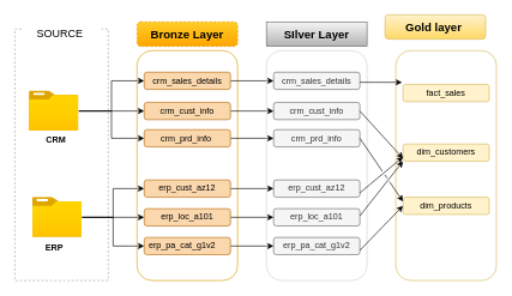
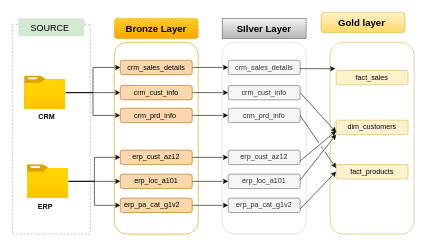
  <mxCell id="0" />
  <mxCell id="1" parent="0" />
  <mxCell id="2" value="" style="rounded=0;whiteSpace=wrap;html=1;fillColor=none;fontColor=#333333;strokeColor=light-dark(#9d9b9b, #959595);dashed=1;" vertex="1" parent="1"><mxGeometry x="20" y="40" width="130" height="350" as="geometry" /></mxCell>
- <mxCell id="3" value="SOURCE&amp;nbsp;" style="rounded=0;whiteSpace=wrap;html=1;dashed=1;strokeColor=none;fontSize=15;" vertex="1" parent="1"><mxGeometry x="30" y="30" width="110" height="30" as="geometry" /></mxCell>
+ <mxCell id="3" value="SOURCE&amp;nbsp;" style="rounded=0;whiteSpace=wrap;html=1;dashed=1;strokeColor=none;fontSize=15;fillColor=#d5e8d4;" vertex="1" parent="1"><mxGeometry x="30" y="30" width="110" height="30" as="geometry" /></mxCell>
  <mxCell id="4" style="edgeStyle=orthogonalEdgeStyle;rounded=0;orthogonalLoop=1;jettySize=auto;html=1;entryX=0;entryY=0.5;entryDx=0;entryDy=0;" edge="1" parent="1" source="7" target="17"><mxGeometry relative="1" as="geometry" /></mxCell>
  <mxCell id="5" style="edgeStyle=orthogonalEdgeStyle;rounded=0;orthogonalLoop=1;jettySize=auto;html=1;" edge="1" parent="1" source="7" target="19"><mxGeometry relative="1" as="geometry" /></mxCell>
  <mxCell id="6" style="edgeStyle=orthogonalEdgeStyle;rounded=0;orthogonalLoop=1;jettySize=auto;html=1;entryX=0;entryY=0.5;entryDx=0;entryDy=0;" edge="1" parent="1" source="7" target="21"><mxGeometry relative="1" as="geometry" /></mxCell>
  <mxCell id="7" value="" style="image;aspect=fixed;html=1;points=[];align=center;fontSize=12;image=img/lib/azure2/general/Folder_Blank.svg;" vertex="1" parent="1"><mxGeometry x="40" y="126" width="69" height="56.0" as="geometry" /></mxCell>
  <mxCell id="8" style="edgeStyle=orthogonalEdgeStyle;rounded=0;orthogonalLoop=1;jettySize=auto;html=1;entryX=0;entryY=0.5;entryDx=0;entryDy=0;" edge="1" parent="1" source="11" target="25"><mxGeometry relative="1" as="geometry" /></mxCell>
  <mxCell id="9" style="edgeStyle=orthogonalEdgeStyle;rounded=0;orthogonalLoop=1;jettySize=auto;html=1;entryX=0;entryY=0.5;entryDx=0;entryDy=0;" edge="1" parent="1" source="11" target="23"><mxGeometry relative="1" as="geometry" /></mxCell>
  <mxCell id="10" style="edgeStyle=orthogonalEdgeStyle;rounded=0;orthogonalLoop=1;jettySize=auto;html=1;entryX=0;entryY=0.5;entryDx=0;entryDy=0;" edge="1" parent="1" source="11" target="27"><mxGeometry relative="1" as="geometry" /></mxCell>
  <mxCell id="11" value="" style="image;aspect=fixed;html=1;points=[];align=center;fontSize=12;image=img/lib/azure2/general/Folder_Blank.svg;" vertex="1" parent="1"><mxGeometry x="44.5" y="274" width="69" height="56.0" as="geometry" /></mxCell>
  <mxCell id="12" value="CRM&amp;nbsp;" style="text;html=1;align=center;verticalAlign=middle;whiteSpace=wrap;rounded=0;fontStyle=1" vertex="1" parent="1"><mxGeometry x="49" y="180" width="60" height="30" as="geometry" /></mxCell>
  <mxCell id="13" value="ERP" style="text;html=1;align=center;verticalAlign=middle;whiteSpace=wrap;rounded=0;fontStyle=1" vertex="1" parent="1"><mxGeometry x="44.5" y="330" width="60" height="30" as="geometry" /></mxCell>
  <mxCell id="14" value="" style="rounded=1;whiteSpace=wrap;html=1;fillColor=none;gradientColor=#ffa500;strokeColor=#d79b00;" vertex="1" parent="1"><mxGeometry x="190" y="70" width="140" height="320" as="geometry" /></mxCell>
  <mxCell id="15" value="Bronze Layer" style="rounded=1;whiteSpace=wrap;html=1;strokeColor=#d79b00;fillColor=#ffcd28;gradientColor=#ffa500;fontStyle=1;fontSize=16;dashed=1;" vertex="1" parent="1"><mxGeometry x="190" y="30" width="140" height="34" as="geometry" /></mxCell>
  <mxCell id="16" style="edgeStyle=orthogonalEdgeStyle;rounded=0;orthogonalLoop=1;jettySize=auto;html=1;entryX=0;entryY=0.5;entryDx=0;entryDy=0;" edge="1" parent="1" source="17" target="29"><mxGeometry relative="1" as="geometry" /></mxCell>
  <mxCell id="17" value="crm_sales_details" style="rounded=1;whiteSpace=wrap;html=1;strokeColor=#b46504;fillColor=#fad7ac;fontStyle=0;fontSize=12;" vertex="1" parent="1"><mxGeometry x="200" y="100" width="120" height="24" as="geometry" /></mxCell>
  <mxCell id="18" style="edgeStyle=orthogonalEdgeStyle;rounded=0;orthogonalLoop=1;jettySize=auto;html=1;entryX=0;entryY=0.5;entryDx=0;entryDy=0;" edge="1" parent="1" source="19" target="30"><mxGeometry relative="1" as="geometry" /></mxCell>
  <mxCell id="19" value="crm_cust_info" style="rounded=1;whiteSpace=wrap;html=1;strokeColor=#b46504;fillColor=#fad7ac;fontStyle=0;fontSize=12;" vertex="1" parent="1"><mxGeometry x="200" y="142" width="120" height="24" as="geometry" /></mxCell>
  <mxCell id="20" style="edgeStyle=orthogonalEdgeStyle;rounded=0;orthogonalLoop=1;jettySize=auto;html=1;" edge="1" parent="1" source="21" target="31"><mxGeometry relative="1" as="geometry" /></mxCell>
  <mxCell id="21" value="crm_prd_info&amp;nbsp;" style="rounded=1;whiteSpace=wrap;html=1;strokeColor=#b46504;fillColor=#fad7ac;fontStyle=0;fontSize=12;" vertex="1" parent="1"><mxGeometry x="200" y="180" width="120" height="24" as="geometry" /></mxCell>
  <mxCell id="22" style="edgeStyle=orthogonalEdgeStyle;rounded=0;orthogonalLoop=1;jettySize=auto;html=1;entryX=0;entryY=0.5;entryDx=0;entryDy=0;" edge="1" parent="1" source="23" target="32"><mxGeometry relative="1" as="geometry" /></mxCell>
  <mxCell id="23" value="erp_cust_az12" style="rounded=1;whiteSpace=wrap;html=1;strokeColor=#b46504;fillColor=#fad7ac;fontStyle=0;fontSize=12;" vertex="1" parent="1"><mxGeometry x="200" y="250" width="120" height="24" as="geometry" /></mxCell>
  <mxCell id="24" style="edgeStyle=orthogonalEdgeStyle;rounded=0;orthogonalLoop=1;jettySize=auto;html=1;" edge="1" parent="1" source="25" target="33"><mxGeometry relative="1" as="geometry" /></mxCell>
  <mxCell id="25" value="erp_loc_a101" style="rounded=1;whiteSpace=wrap;html=1;strokeColor=#b46504;fillColor=#fad7ac;fontStyle=0;fontSize=12;" vertex="1" parent="1"><mxGeometry x="200" y="290" width="120" height="24" as="geometry" /></mxCell>
  <mxCell id="26" style="edgeStyle=orthogonalEdgeStyle;rounded=0;orthogonalLoop=1;jettySize=auto;html=1;" edge="1" parent="1" source="27" target="34"><mxGeometry relative="1" as="geometry" /></mxCell>
  <mxCell id="27" value="erp_pa_cat_g1v2&lt;span style=&quot;white-space: pre;&quot;&gt;&#09;&lt;/span&gt;" style="rounded=1;whiteSpace=wrap;html=1;strokeColor=#b46504;fillColor=#fad7ac;fontStyle=0;fontSize=12;" vertex="1" parent="1"><mxGeometry x="200" y="330" width="120" height="24" as="geometry" /></mxCell>
  <mxCell id="28" value="" style="rounded=1;whiteSpace=wrap;html=1;fillColor=none;gradientColor=#ffa500;strokeColor=light-dark(#d0d0d0, #996500);" vertex="1" parent="1"><mxGeometry x="370" y="70" width="140" height="320" as="geometry" /></mxCell>
  <mxCell id="29" value="crm_sales_details" style="rounded=1;whiteSpace=wrap;html=1;strokeColor=#666666;fillColor=#f5f5f5;fontStyle=0;fontSize=12;fontColor=#333333;" vertex="1" parent="1"><mxGeometry x="380" y="100" width="120" height="24" as="geometry" /></mxCell>
  <mxCell id="30" value="crm_cust_info" style="rounded=1;whiteSpace=wrap;html=1;strokeColor=#666666;fillColor=#f5f5f5;fontStyle=0;fontSize=12;fontColor=#333333;" vertex="1" parent="1"><mxGeometry x="380" y="142" width="120" height="24" as="geometry" /></mxCell>
  <mxCell id="31" value="crm_prd_info" style="rounded=1;whiteSpace=wrap;html=1;strokeColor=#666666;fillColor=#f5f5f5;fontStyle=0;fontSize=12;fontColor=#333333;" vertex="1" parent="1"><mxGeometry x="380" y="180" width="120" height="24" as="geometry" /></mxCell>
  <mxCell id="32" value="erp_cust_az12" style="rounded=1;whiteSpace=wrap;html=1;strokeColor=#666666;fillColor=#f5f5f5;fontStyle=0;fontSize=12;fontColor=#333333;" vertex="1" parent="1"><mxGeometry x="380" y="250" width="120" height="24" as="geometry" /></mxCell>
  <mxCell id="33" value="erp_loc_a101" style="rounded=1;whiteSpace=wrap;html=1;strokeColor=#666666;fillColor=#f5f5f5;fontStyle=0;fontSize=12;fontColor=#333333;" vertex="1" parent="1"><mxGeometry x="380" y="290" width="120" height="24" as="geometry" /></mxCell>
  <mxCell id="34" value="erp_pa_cat_g1v2" style="rounded=1;whiteSpace=wrap;html=1;strokeColor=#666666;fillColor=#f5f5f5;fontStyle=0;fontSize=12;fontColor=#333333;" vertex="1" parent="1"><mxGeometry x="380" y="330" width="120" height="24" as="geometry" /></mxCell>
  <mxCell id="35" value="SIlver Layer" style="whiteSpace=wrap;html=1;strokeColor=#666666;fillColor=#f5f5f5;gradientColor=#b3b3b3;fontStyle=1;fontSize=16;rounded=0;" vertex="1" parent="1"><mxGeometry x="370" y="30" width="140" height="34" as="geometry" /></mxCell>
  <mxCell id="36" value="" style="rounded=1;whiteSpace=wrap;html=1;fillColor=none;strokeColor=#d6b656;" vertex="1" parent="1"><mxGeometry x="550" y="70" width="140" height="320" as="geometry" /></mxCell>
  <mxCell id="37" value="fact_sales" style="rounded=1;whiteSpace=wrap;html=1;strokeColor=#d6b656;fillColor=#fff2cc;fontStyle=0;fontSize=12;" vertex="1" parent="1"><mxGeometry x="560" y="117" width="120" height="24" as="geometry" /></mxCell>
  <mxCell id="38" value="dim_customers" style="rounded=1;whiteSpace=wrap;html=1;strokeColor=#d6b656;fillColor=#fff2cc;fontStyle=0;fontSize=12;" vertex="1" parent="1"><mxGeometry x="560" y="200" width="120" height="24" as="geometry" /></mxCell>
- <mxCell id="39" value="dim_products" style="rounded=1;whiteSpace=wrap;html=1;strokeColor=#d6b656;fillColor=#fff2cc;fontStyle=0;fontSize=12;" vertex="1" parent="1"><mxGeometry x="560" y="274" width="120" height="24" as="geometry" /></mxCell>
+ <mxCell id="39" value="fact_products" style="rounded=1;whiteSpace=wrap;html=1;strokeColor=#d6b656;fillColor=#fff2cc;fontStyle=0;fontSize=12;" vertex="1" parent="1"><mxGeometry x="560" y="274" width="120" height="24" as="geometry" /></mxCell>
  <mxCell id="40" value="Gold layer&amp;nbsp;" style="rounded=1;whiteSpace=wrap;html=1;strokeColor=#d6b656;fillColor=#fff2cc;fontStyle=1;fontSize=16;gradientColor=#ffd966;" vertex="1" parent="1"><mxGeometry x="535" y="20" width="140" height="34" as="geometry" /></mxCell>
  <mxCell id="41" value="" style="endArrow=classic;html=1;rounded=0;entryX=0.062;entryY=0.138;entryDx=0;entryDy=0;entryPerimeter=0;jumpStyle=gap;" edge="1" parent="1" target="36"><mxGeometry width="50" height="50" relative="1" as="geometry"><mxPoint x="500" y="114" as="sourcePoint" /><mxPoint x="550" y="64" as="targetPoint" /></mxGeometry></mxCell>
  <mxCell id="42" value="" style="endArrow=classic;html=1;rounded=0;exitX=1;exitY=0.5;exitDx=0;exitDy=0;jumpStyle=gap;" edge="1" parent="1" source="30"><mxGeometry width="50" height="50" relative="1" as="geometry"><mxPoint x="520" y="200" as="sourcePoint" /><mxPoint x="560" y="220" as="targetPoint" /></mxGeometry></mxCell>
  <mxCell id="43" value="" style="endArrow=classic;html=1;rounded=0;exitX=1;exitY=0.75;exitDx=0;exitDy=0;entryX=0;entryY=0.75;entryDx=0;entryDy=0;jumpStyle=gap;" edge="1" parent="1" source="32" target="38"><mxGeometry width="50" height="50" relative="1" as="geometry"><mxPoint x="520" y="260" as="sourcePoint" /><mxPoint x="550" y="230" as="targetPoint" /></mxGeometry></mxCell>
  <mxCell id="44" value="" style="endArrow=classic;html=1;rounded=0;entryX=0;entryY=1;entryDx=0;entryDy=0;jumpStyle=gap;" edge="1" parent="1" target="38"><mxGeometry width="50" height="50" relative="1" as="geometry"><mxPoint x="500" y="300" as="sourcePoint" /><mxPoint x="550" y="250" as="targetPoint" /></mxGeometry></mxCell>
  <mxCell id="45" value="" style="endArrow=classic;html=1;rounded=0;exitX=1;exitY=0.5;exitDx=0;exitDy=0;jumpStyle=gap;" edge="1" parent="1" source="31"><mxGeometry width="50" height="50" relative="1" as="geometry"><mxPoint x="510" y="330" as="sourcePoint" /><mxPoint x="560" y="280" as="targetPoint" /></mxGeometry></mxCell>
  <mxCell id="46" value="" style="endArrow=classic;html=1;rounded=0;entryX=0;entryY=0.5;entryDx=0;entryDy=0;jumpStyle=gap;" edge="1" parent="1" target="39"><mxGeometry width="50" height="50" relative="1" as="geometry"><mxPoint x="500" y="348" as="sourcePoint" /><mxPoint x="550" y="298" as="targetPoint" /></mxGeometry></mxCell>
